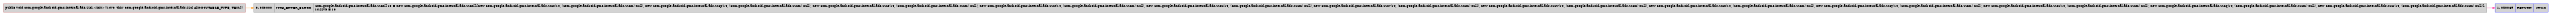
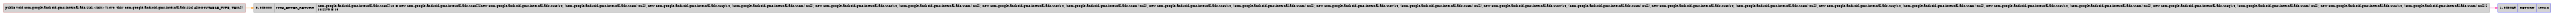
  digraph {
    rankdir=LR
    node [shape=record style=filled fillcolor=lightgrey]
-   n1 [label="{0\:\ 0x0000|MTH_ENTER_BLOCK\l|com.google.android.gms.internal.ads.zzcn[] r0 = new com.google.android.gms.internal.ads.zzcn[]\{new com.google.android.gms.internal.ads.zzco(r4, (com.google.android.gms.internal.ads.zzcm) null), new com.google.android.gms.internal.ads.zzcp(r4, (com.google.android.gms.internal.ads.zzcm) null), new com.google.android.gms.internal.ads.zzcs(r4, (com.google.android.gms.internal.ads.zzcm) null), new com.google.android.gms.internal.ads.zzct(r4, (com.google.android.gms.internal.ads.zzcm) null), new com.google.android.gms.internal.ads.zzcu(r4, (com.google.android.gms.internal.ads.zzcm) null), new com.google.android.gms.internal.ads.zzcv(r4, (com.google.android.gms.internal.ads.zzcm) null), new com.google.android.gms.internal.ads.zzcw(r4, (com.google.android.gms.internal.ads.zzcm) null), new com.google.android.gms.internal.ads.zzcx(r4, (com.google.android.gms.internal.ads.zzcm) null), new com.google.android.gms.internal.ads.zzcy(r4, (com.google.android.gms.internal.ads.zzcm) null), new com.google.android.gms.internal.ads.zzcz(r4, (com.google.android.gms.internal.ads.zzcm) null), new com.google.android.gms.internal.ads.zzcq(r4, (com.google.android.gms.internal.ads.zzcm) null), new com.google.android.gms.internal.ads.zzcr(r4, (com.google.android.gms.internal.ads.zzcm) null)\}\lr4.zzvb = r0\l}" color=gray40]
+   n1 [label="{0\:\ 0x0000|MTH_ENTER_RETURN\l|com.google.android.gms.internal.ads.zzcn[] r0 = new com.google.android.gms.internal.ads.zzcn[]\{new com.google.android.gms.internal.ads.zzco(r4, (com.google.android.gms.internal.ads.zzcm) null), new com.google.android.gms.internal.ads.zzcp(r4, (com.google.android.gms.internal.ads.zzcm) null), new com.google.android.gms.internal.ads.zzcs(r4, (com.google.android.gms.internal.ads.zzcm) null), new com.google.android.gms.internal.ads.zzct(r4, (com.google.android.gms.internal.ads.zzcm) null), new com.google.android.gms.internal.ads.zzcu(r4, (com.google.android.gms.internal.ads.zzcm) null), new com.google.android.gms.internal.ads.zzcv(r4, (com.google.android.gms.internal.ads.zzcm) null), new com.google.android.gms.internal.ads.zzcw(r4, (com.google.android.gms.internal.ads.zzcm) null), new com.google.android.gms.internal.ads.zzcx(r4, (com.google.android.gms.internal.ads.zzcm) null), new com.google.android.gms.internal.ads.zzcy(r4, (com.google.android.gms.internal.ads.zzcm) null), new com.google.android.gms.internal.ads.zzcz(r4, (com.google.android.gms.internal.ads.zzcm) null), new com.google.android.gms.internal.ads.zzcq(r4, (com.google.android.gms.internal.ads.zzcm) null), new com.google.android.gms.internal.ads.zzcr(r4, (com.google.android.gms.internal.ads.zzcm) null)\}\lr4.zzvb = r0\l}" color=gray40]
    n2 [label="{1\:\ 0x006e|RETURN\l|return\l}" color=blue]
    n3 [label="{public void com.google.android.gms.internal.ads.zzcl.\<init\>((r4v0 'this' com.google.android.gms.internal.ads.zzcl A[IMMUTABLE_TYPE, THIS])) }" color=brown]
    n1 -> n2 [color=deeppink]
    n3 -> n1 [color=darkorange]
  }
